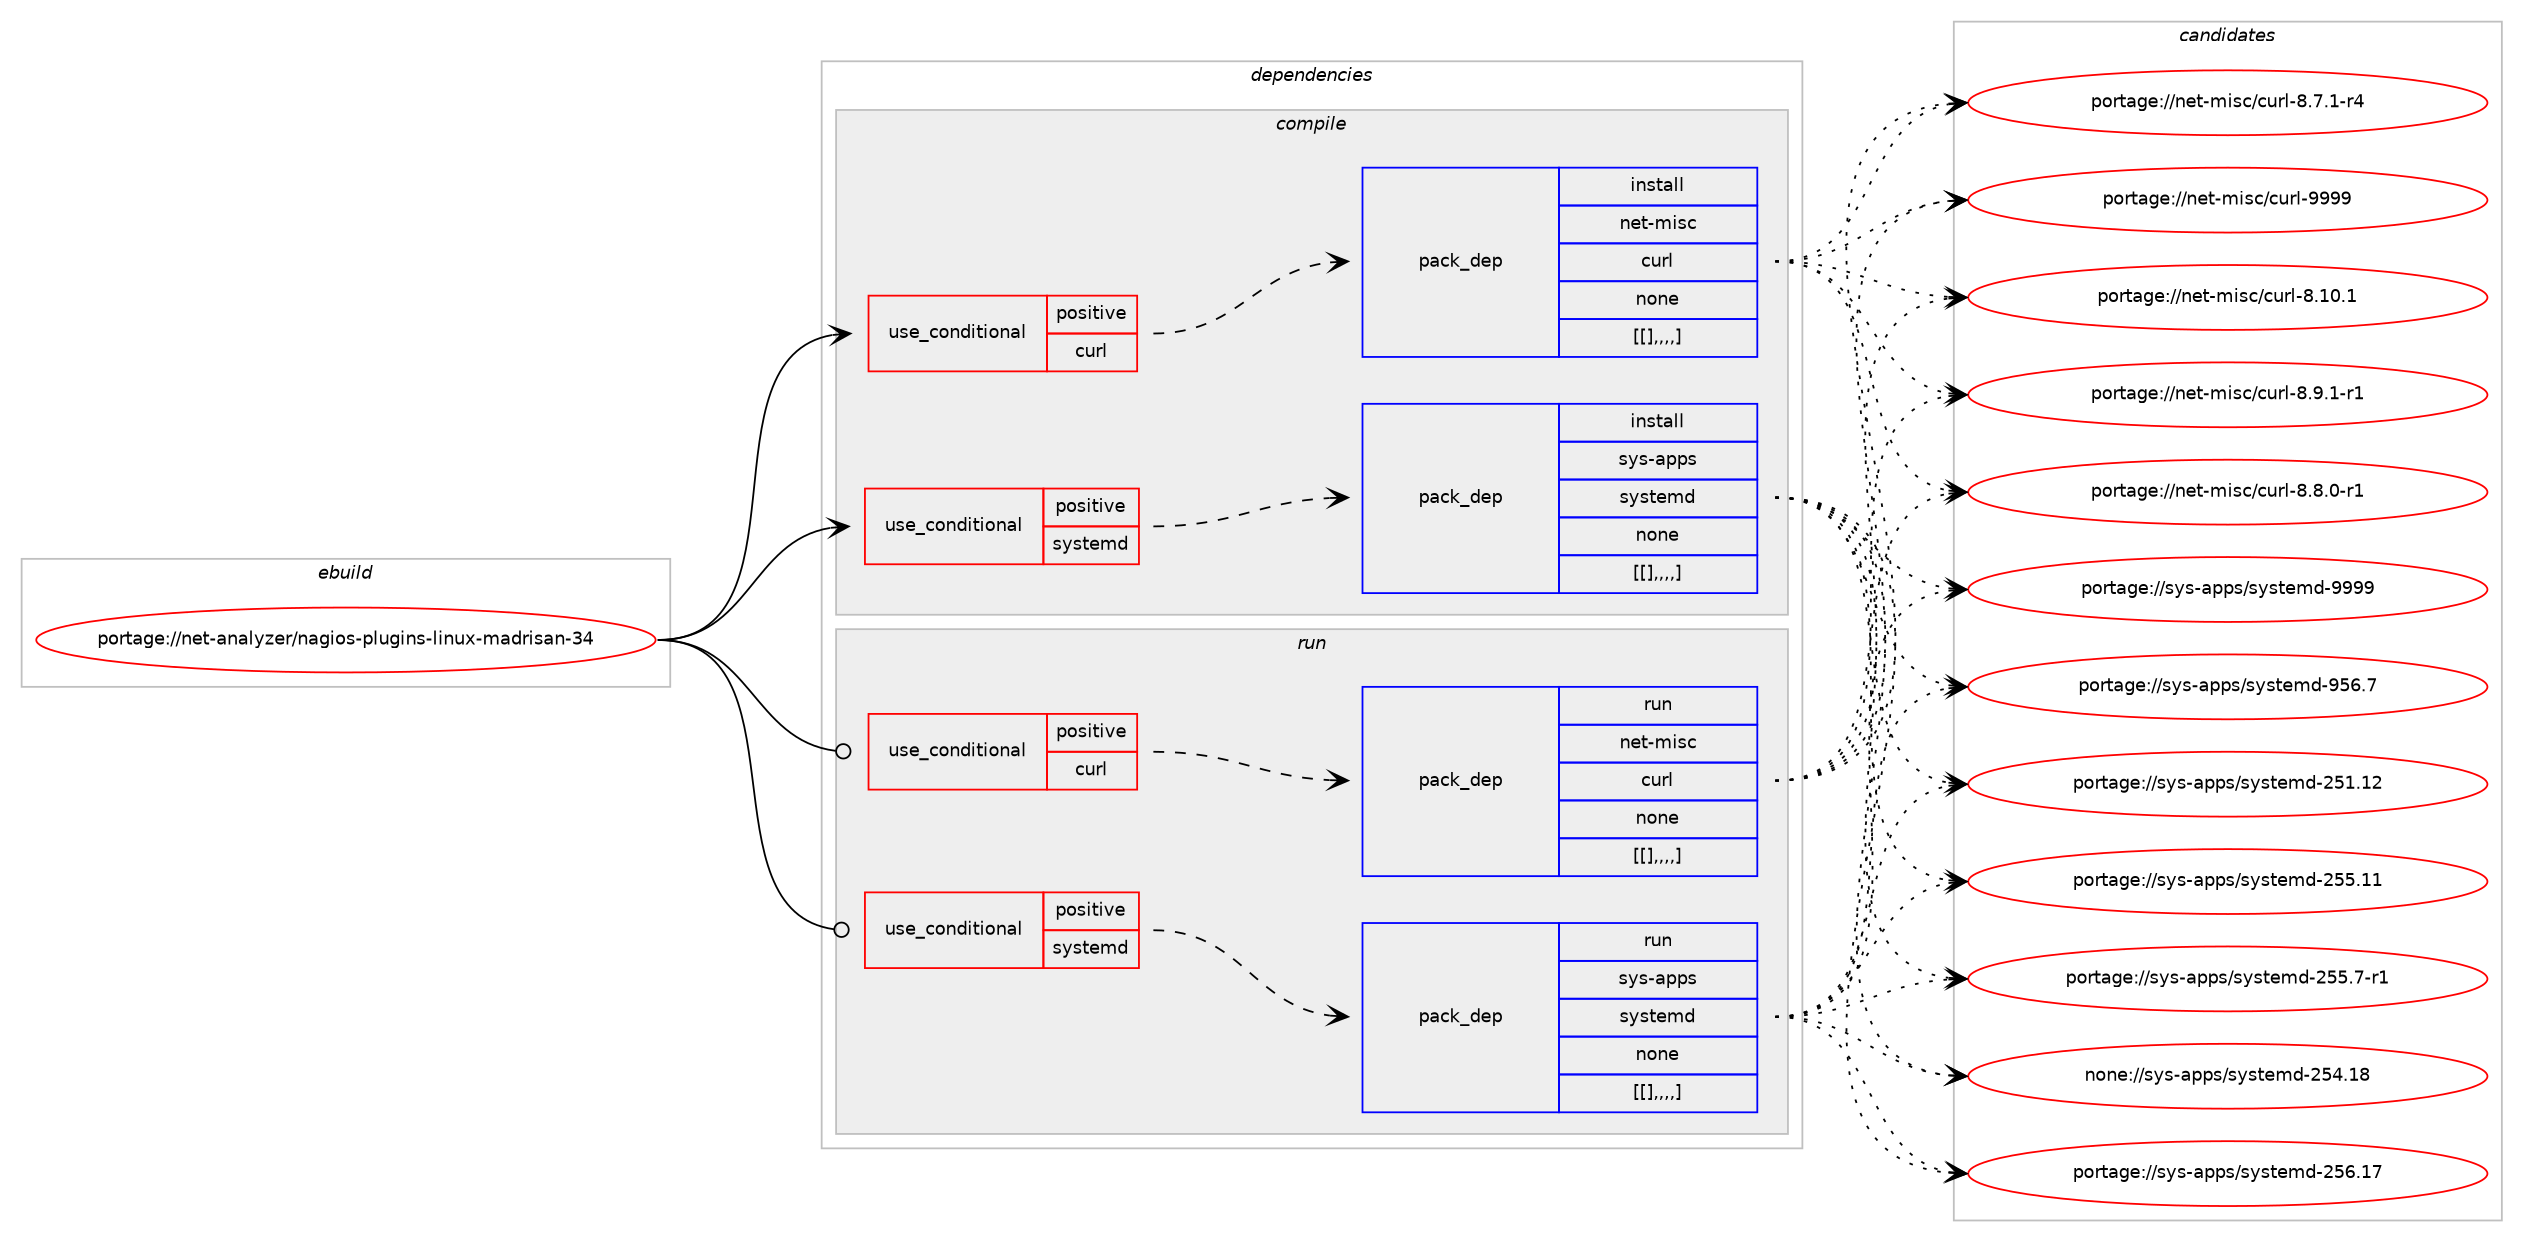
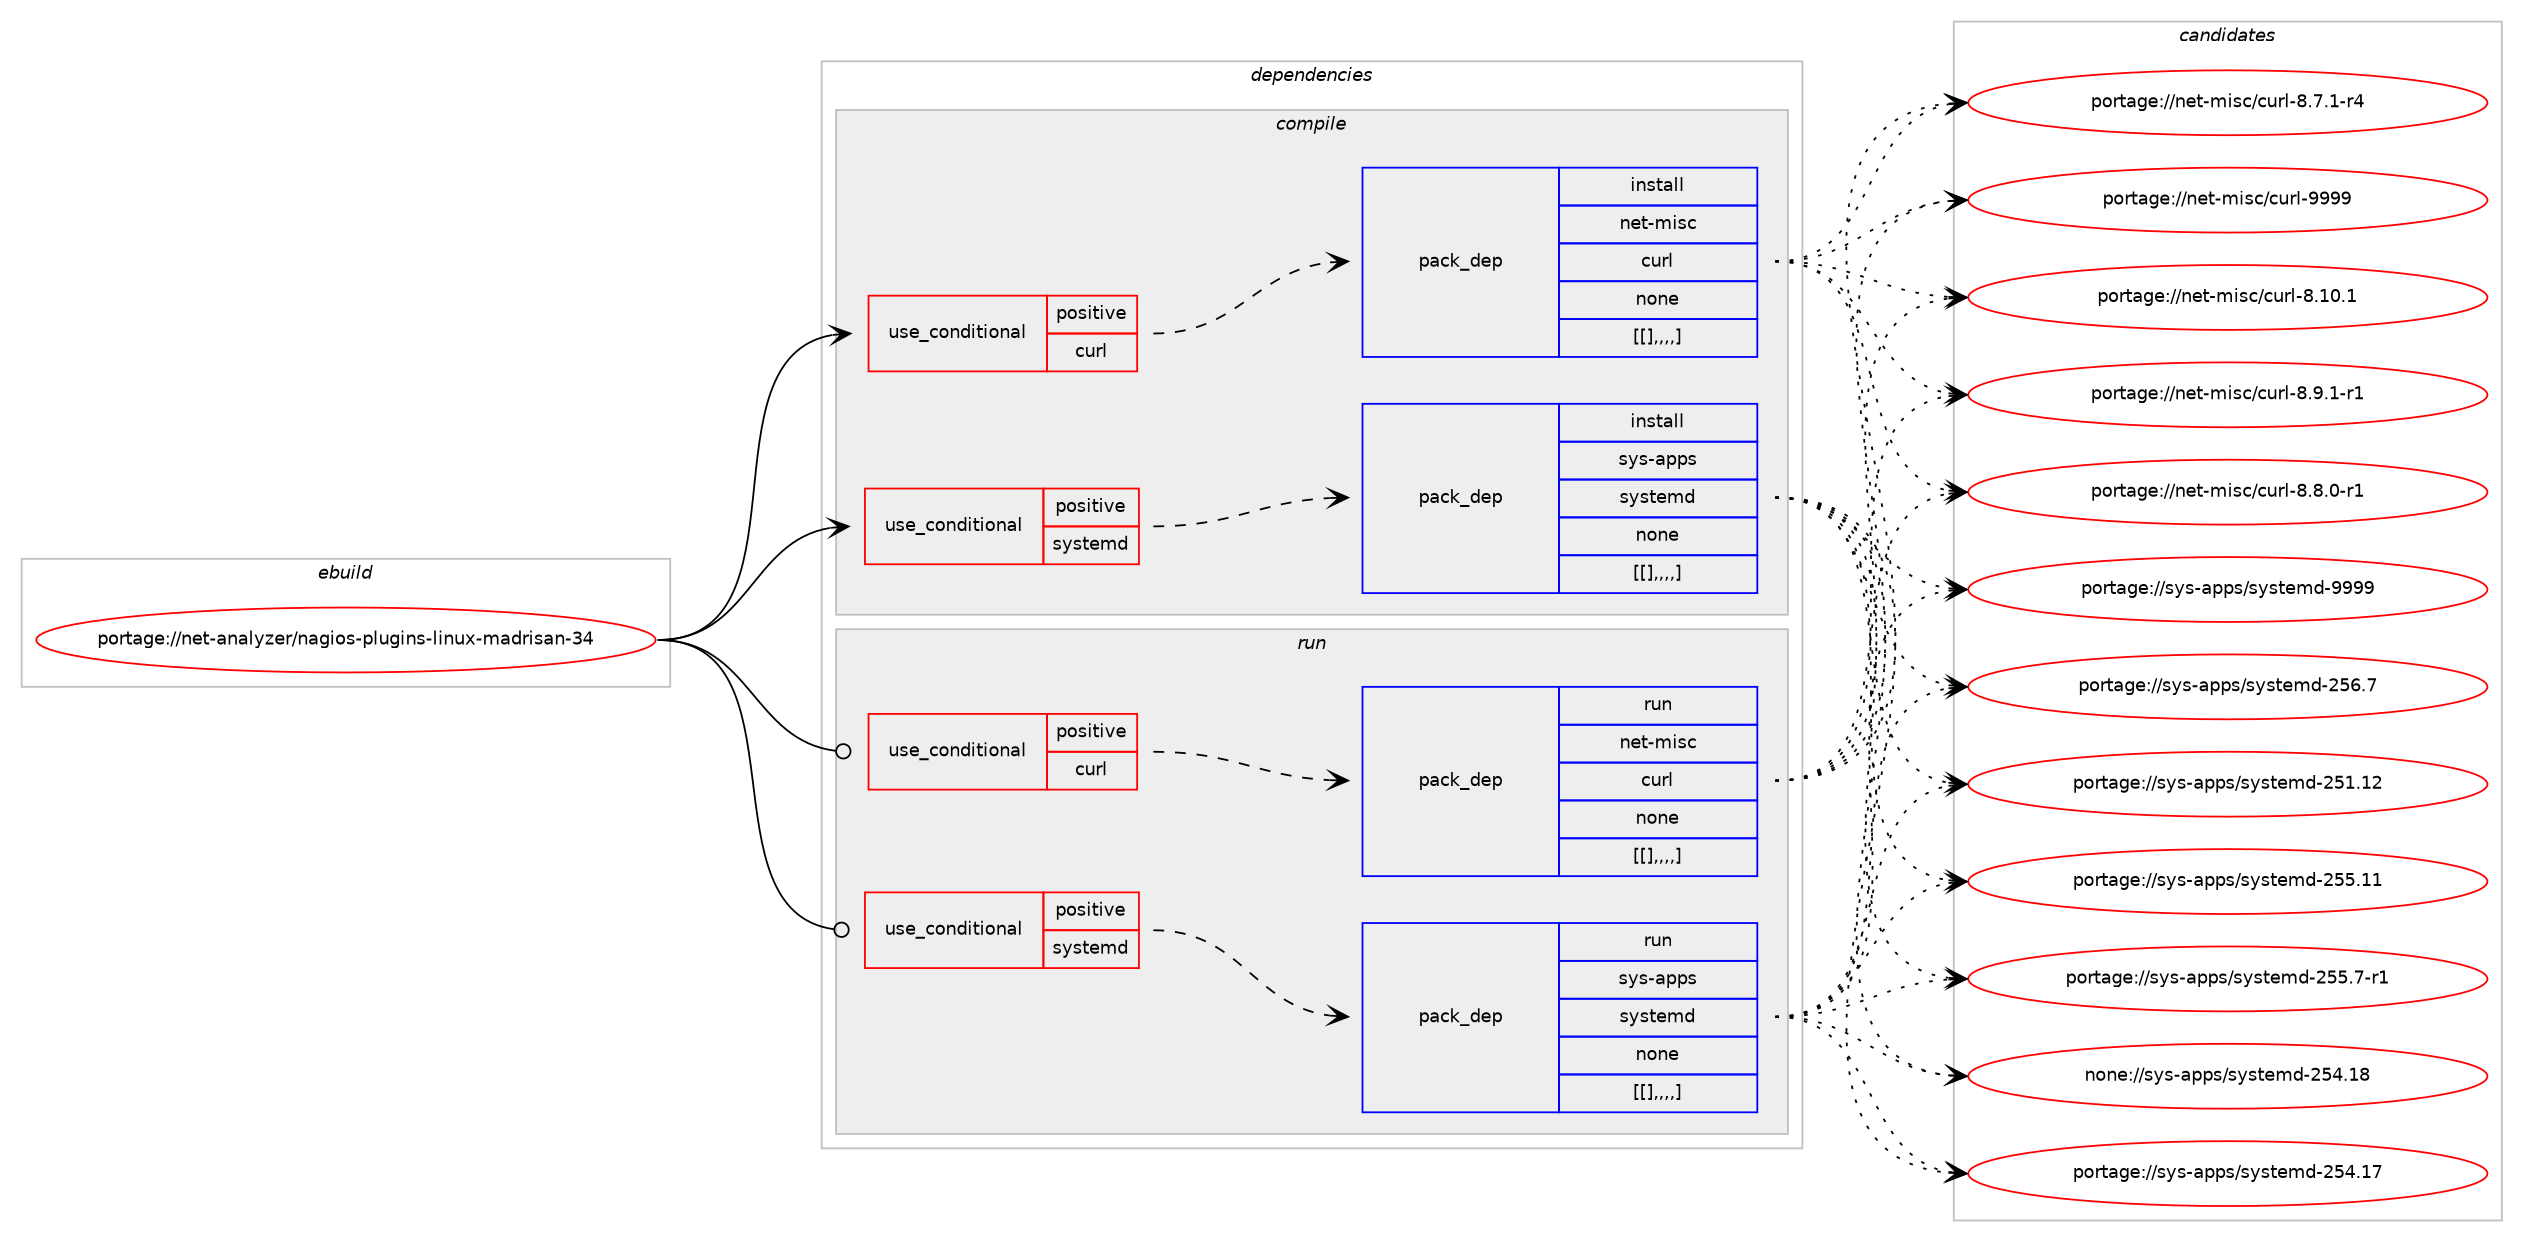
  digraph {
    compound=true
    concentrate=true
    fontname=Helvetica
    fontsize=10
    newrank=true
    rankdir=LR
    ranksep=1.5
    node [color=red fontname=Helvetica fontsize=10]
    edge [arrowhead=vee headport=w style=dotted tailport=e weight=100]
    n1 [label="portage://net-analyzer/nagios-plugins-linux-madrisan-34" width=4]
    n2 [color=blue label=<<TABLE BORDER="0" CELLBORDER="1" CELLSPACING="0" CELLPADDING="4" WIDTH="220"><TR><TD ROWSPAN="6" CELLPADDING="30">pack_dep</TD></TR><TR><TD WIDTH="110">install</TD></TR><TR><TD>net-misc</TD></TR><TR><TD>curl</TD></TR><TR><TD>none</TD></TR><TR><TD>[[],,,,]</TD></TR></TABLE>> shape=none]
    n3 [label=<<TABLE BORDER="0" CELLBORDER="1" CELLSPACING="0" CELLPADDING="4"><TR><TD ROWSPAN="3" CELLPADDING="10">use_conditional</TD></TR><TR><TD>positive</TD></TR><TR><TD>curl</TD></TR></TABLE>> shape=none]
    n4 [color=blue label=<<TABLE BORDER="0" CELLBORDER="1" CELLSPACING="0" CELLPADDING="4" WIDTH="220"><TR><TD ROWSPAN="6" CELLPADDING="30">pack_dep</TD></TR><TR><TD WIDTH="110">install</TD></TR><TR><TD>sys-apps</TD></TR><TR><TD>systemd</TD></TR><TR><TD>none</TD></TR><TR><TD>[[],,,,]</TD></TR></TABLE>> shape=none]
    n5 [label=<<TABLE BORDER="0" CELLBORDER="1" CELLSPACING="0" CELLPADDING="4"><TR><TD ROWSPAN="3" CELLPADDING="10">use_conditional</TD></TR><TR><TD>positive</TD></TR><TR><TD>systemd</TD></TR></TABLE>> shape=none]
    n6 [color=blue label=<<TABLE BORDER="0" CELLBORDER="1" CELLSPACING="0" CELLPADDING="4" WIDTH="220"><TR><TD ROWSPAN="6" CELLPADDING="30">pack_dep</TD></TR><TR><TD WIDTH="110">run</TD></TR><TR><TD>net-misc</TD></TR><TR><TD>curl</TD></TR><TR><TD>none</TD></TR><TR><TD>[[],,,,]</TD></TR></TABLE>> shape=none]
    n7 [label=<<TABLE BORDER="0" CELLBORDER="1" CELLSPACING="0" CELLPADDING="4"><TR><TD ROWSPAN="3" CELLPADDING="10">use_conditional</TD></TR><TR><TD>positive</TD></TR><TR><TD>curl</TD></TR></TABLE>> shape=none]
    n8 [color=blue label=<<TABLE BORDER="0" CELLBORDER="1" CELLSPACING="0" CELLPADDING="4" WIDTH="220"><TR><TD ROWSPAN="6" CELLPADDING="30">pack_dep</TD></TR><TR><TD WIDTH="110">run</TD></TR><TR><TD>sys-apps</TD></TR><TR><TD>systemd</TD></TR><TR><TD>none</TD></TR><TR><TD>[[],,,,]</TD></TR></TABLE>> shape=none]
    n9 [label=<<TABLE BORDER="0" CELLBORDER="1" CELLSPACING="0" CELLPADDING="4"><TR><TD ROWSPAN="3" CELLPADDING="10">use_conditional</TD></TR><TR><TD>positive</TD></TR><TR><TD>systemd</TD></TR></TABLE>> shape=none]
    n10 [label="portage://net-misc/curl-9999" width=4]
    n11 [label="portage://net-misc/curl-8.10.1" width=4]
    n12 [label="portage://net-misc/curl-8.9.1-r1" width=4]
    n13 [label="portage://net-misc/curl-8.8.0-r1" width=4]
    n14 [label="portage://net-misc/curl-8.7.1-r4" width=4]
    n15 [label="portage://sys-apps/systemd-9999" width=4]
-   n16 [label="portage://sys-apps/systemd-956.7" width=4]
+   n16 [label="portage://sys-apps/systemd-256.7" width=4]
    n17 [label="portage://sys-apps/systemd-251.12" width=4]
    n18 [label="portage://sys-apps/systemd-255.11" width=4]
    n19 [label="portage://sys-apps/systemd-255.7-r1" width=4]
    n20 [label="none://sys-apps/systemd-254.18" width=4]
-   n21 [label="portage://sys-apps/systemd-256.17" width=4]
+   n21 [label="portage://sys-apps/systemd-254.17" width=4]
    subgraph cluster_1 {
      color=gray
      label=<<i>ebuild</i>>
      n1
    }
    subgraph cluster_2 {
      color=gray
      label=<<i>dependencies</i>>
      subgraph cluster_3 {
        color=gray
        fillcolor="#eeeeee"
        label=<<i>compile</i>>
        style=filled
        subgraph sub_4 {
          color=gray
          fillcolor="#eeeeee"
          label=<<i>compile</i>>
          style=filled
          n3
          subgraph sub_5 {
            color=gray
            fillcolor="#eeeeee"
            label=<<i>compile</i>>
            style=filled
            n2
          }
        }
        subgraph sub_6 {
          color=gray
          fillcolor="#eeeeee"
          label=<<i>compile</i>>
          style=filled
          n5
          subgraph sub_7 {
            color=gray
            fillcolor="#eeeeee"
            label=<<i>compile</i>>
            style=filled
            n4
          }
        }
      }
      subgraph cluster_8 {
        color=gray
        fillcolor="#eeeeee"
        label=<<i>compile and run</i>>
        style=filled
      }
      subgraph cluster_9 {
        color=gray
        fillcolor="#eeeeee"
        label=<<i>run</i>>
        style=filled
        subgraph sub_10 {
          color=gray
          fillcolor="#eeeeee"
          label=<<i>run</i>>
          style=filled
          n7
          subgraph sub_11 {
            color=gray
            fillcolor="#eeeeee"
            label=<<i>run</i>>
            style=filled
            n6
          }
        }
        subgraph sub_12 {
          color=gray
          fillcolor="#eeeeee"
          label=<<i>run</i>>
          style=filled
          n9
          subgraph sub_13 {
            color=gray
            fillcolor="#eeeeee"
            label=<<i>run</i>>
            style=filled
            n8
          }
        }
      }
    }
    subgraph cluster_14 {
      color=gray
      label=<<i>candidates</i>>
      rank=same
      subgraph sub_15 {
        color=black
        label=<<i>candidates</i>>
        nodesep=1
        rank=same
        n10
        n11
        n12
        n13
        n14
      }
      subgraph sub_16 {
        color=black
        label=<<i>candidates</i>>
        nodesep=1
        rank=same
        n15
        n16
        n17
        n18
        n19
        n20
        n21
      }
      subgraph sub_17 {
        color=black
        label=<<i>candidates</i>>
        nodesep=1
        rank=same
        n10
        n11
        n12
        n13
        n14
      }
      subgraph sub_18 {
        color=black
        label=<<i>candidates</i>>
        nodesep=1
        rank=same
        n15
        n16
        n17
        n18
        n19
        n20
        n21
      }
    }
    n1 -> n3 [style=solid weight=20]
    n1 -> n5 [style=solid weight=20]
    n1 -> n7 [arrowhead=odot style=solid weight=20]
    n1 -> n9 [arrowhead=odot style=solid weight=20]
    n2 -> n10
    n2 -> n11
    n2 -> n12
    n2 -> n13
    n2 -> n14
    n3 -> n2 [style=dashed weight=20]
    n4 -> n15
    n4 -> n16
    n4 -> n17
    n4 -> n18
    n4 -> n19
    n4 -> n20
    n4 -> n21
    n5 -> n4 [style=dashed weight=20]
    n6 -> n10
    n6 -> n11
    n6 -> n12
    n6 -> n13
    n6 -> n14
    n7 -> n6 [style=dashed weight=20]
    n8 -> n15
    n8 -> n16
    n8 -> n17
    n8 -> n18
    n8 -> n19
    n8 -> n20
    n8 -> n21
    n9 -> n8 [style=dashed weight=20]
  }
